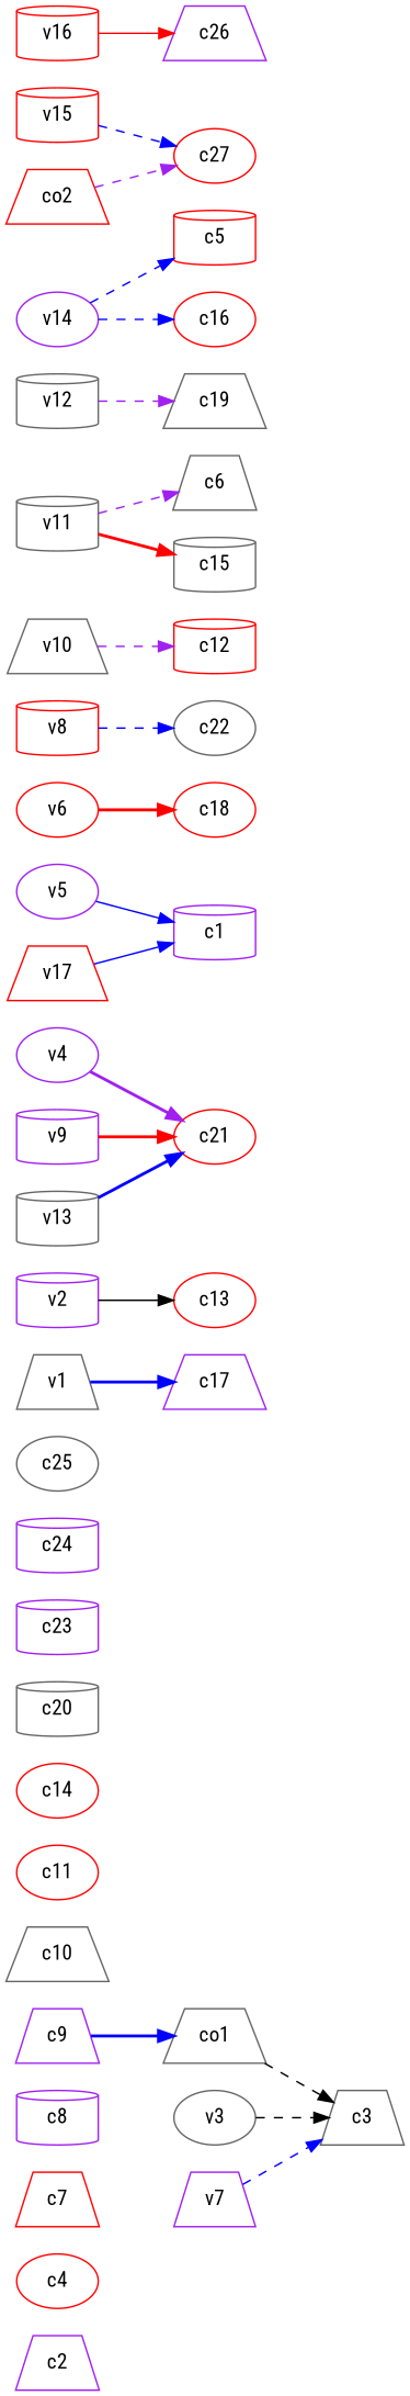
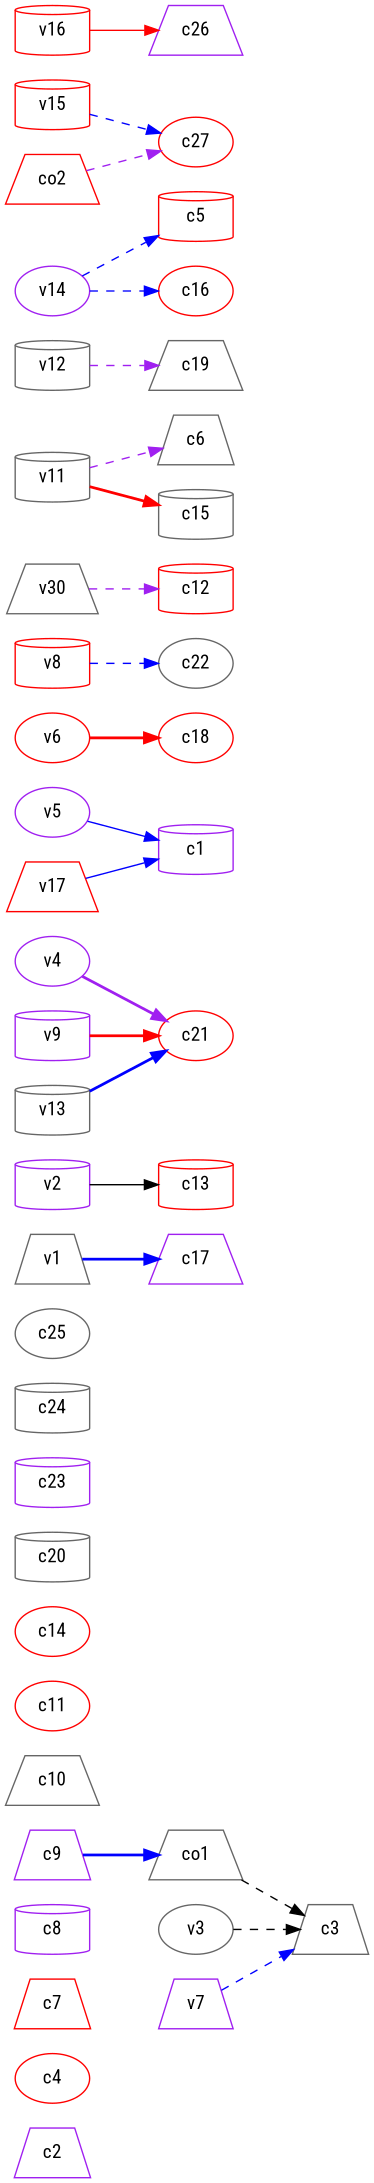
  strict digraph {
    fontname="Roboto Condensed"
    rankdir=LR
    node [color=red fontname="Roboto Condensed" shape=cylinder]
    edge [color=blue fontname="Roboto Condensed" style=dashed weight=1]
    c2 [color=purple shape=trapezium]
    c4 [shape=ellipse]
    c7 [shape=trapezium]
    c8 [color=purple]
    c9 [color=purple shape=trapezium]
    co1 [color=gray40 shape=trapezium]
    c3 [color=gray40 shape=trapezium]
    c10 [color=gray40 shape=trapezium]
    c11 [shape=ellipse]
    c14 [shape=ellipse]
    c20 [color=gray40]
    c23 [color=purple]
-   c24 [color=purple]
+   c24 [color=gray40]
    c25 [color=gray40 shape=ellipse]
    v1 [color=gray40 shape=trapezium]
    c17 [color=purple shape=trapezium]
    v2 [color=purple]
-   c13 [shape=ellipse]
+   c13
    v3 [color=gray40 shape=ellipse]
    v4 [color=purple shape=ellipse]
    c21 [shape=ellipse]
    v5 [color=purple shape=ellipse]
    c1 [color=purple]
    v6 [shape=ellipse]
    c18 [shape=ellipse]
    v7 [color=purple shape=trapezium]
    c22 [color=gray40 shape=ellipse]
    v8
    v9 [color=purple]
-   v10 [color=gray40 shape=trapezium]
+   v10 [color=gray40 shape=trapezium label=v30]
    c12
    v11 [color=gray40]
    c6 [color=gray40 shape=trapezium]
    c15 [color=gray40]
    v12 [color=gray40]
    c19 [color=gray40 shape=trapezium]
    v13 [color=gray40]
    v14 [color=purple shape=ellipse]
    c5
    c16 [shape=ellipse]
    c27 [shape=ellipse]
    v15
    c26 [color=purple shape=trapezium]
    v16
    v17 [shape=trapezium]
    co2 [shape=trapezium]
    c9 -> co1 [style=bold]
    co1 -> c3 [color=black]
    v1 -> c17 [style=bold]
    v2 -> c13 [color=black style=solid]
    v3 -> c3 [color=black]
    v4 -> c21 [color=purple style=bold]
    v5 -> c1 [style=solid]
    v6 -> c18 [color=red style=bold]
    v7 -> c3
    v8 -> c22
    v9 -> c21 [color=red style=bold]
    v10 -> c12 [color=purple]
    v11 -> c6 [color=purple]
    v11 -> c15 [color=red style=bold]
    v12 -> c19 [color=purple]
    v13 -> c21 [style=bold]
    v14 -> c5
    v14 -> c16
    v15 -> c27
    v16 -> c26 [color=red style=solid]
    v17 -> c1 [style=solid]
    co2 -> c27 [color=purple]
  }
